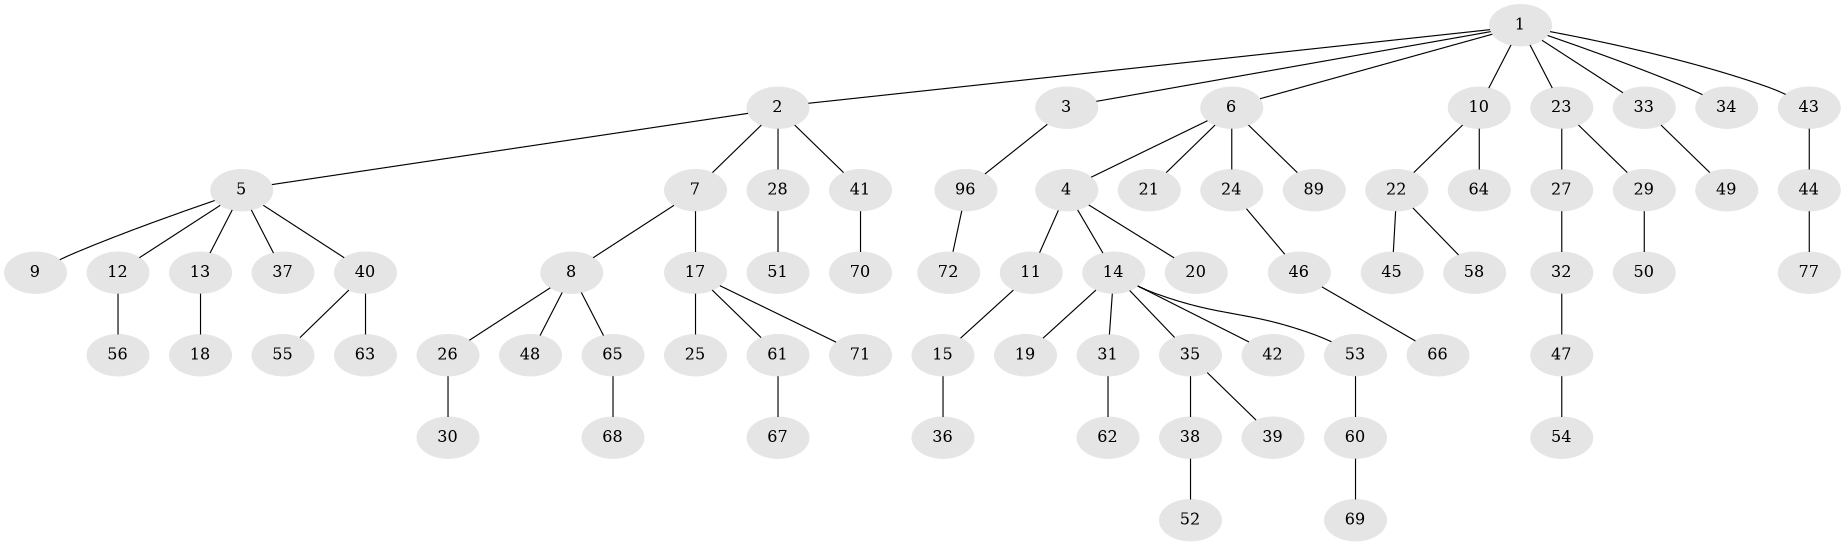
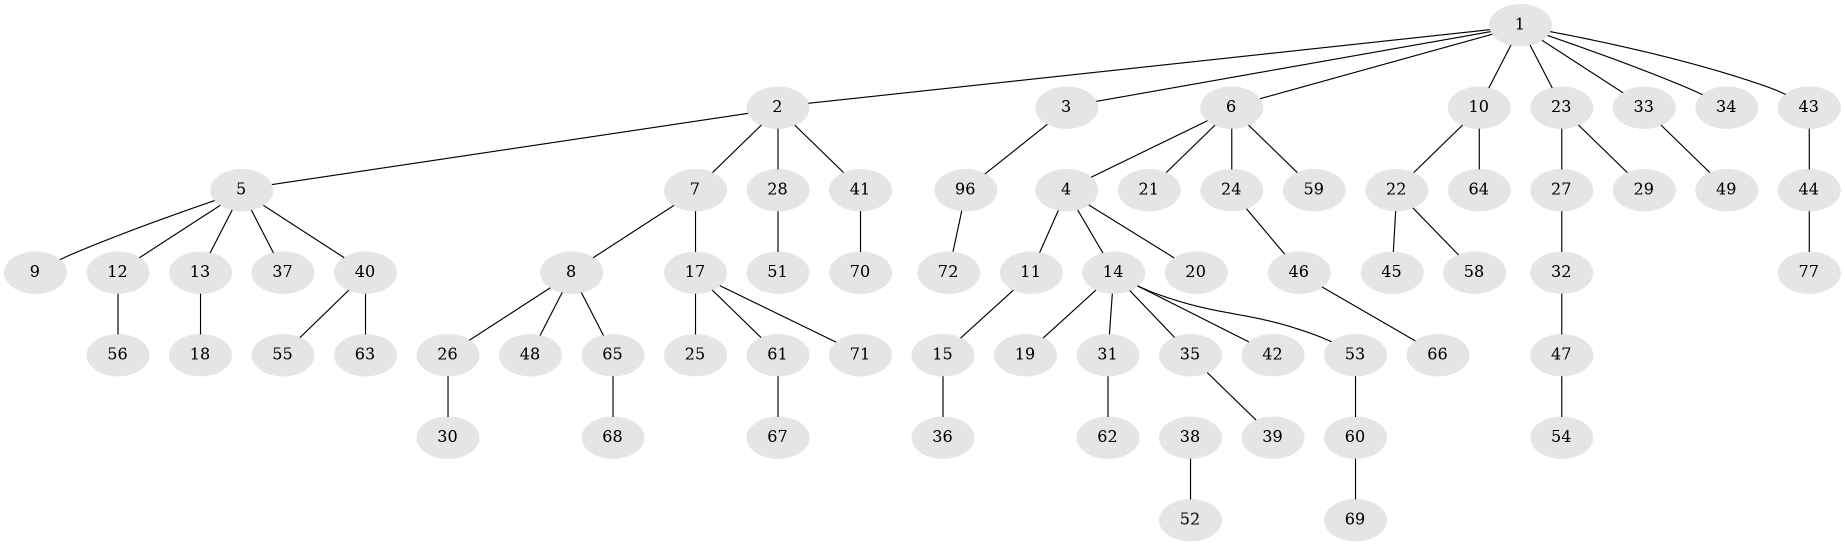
  graph {
    node [color=gray90 style=filled]
    1
    2
    3
    6
    10
    23
    33
    34
    43
    5
    7
    28
    41
    n14 [label=96]
    4
    11
    14
    20
    21
    24
-   59 [label=89]
+   59
    22
    64
    27
    29
    49
    44
    9
    12
    13
    37
    40
    8
    17
    51
    70
    72
    15
    19
    31
    35
    42
    53
    56
    18
    55
    63
    46
    26
    48
    65
    25
    61
    71
    30
    68
    45
    58
    36
    62
    38
    39
    60
    67
    32
-   50
    66
    47
    54
    52
    n71 [label=77]
    69
    1 -- 2
    1 -- 3
    1 -- 6
    1 -- 10
    1 -- 23
    1 -- 33
    1 -- 34
    1 -- 43
    2 -- 5
    2 -- 7
    2 -- 28
    2 -- 41
    3 -- n14
    6 -- 4
    6 -- 21
    6 -- 24
    6 -- 59
    10 -- 22
    10 -- 64
    23 -- 27
    23 -- 29
    33 -- 49
    43 -- 44
    5 -- 9
    5 -- 12
    5 -- 13
    5 -- 37
    5 -- 40
    7 -- 8
    7 -- 17
    28 -- 51
    41 -- 70
    n14 -- 72
    4 -- 11
    4 -- 14
    4 -- 20
    11 -- 15
    14 -- 19
    14 -- 31
    14 -- 35
    14 -- 42
    14 -- 53
    24 -- 46
    22 -- 45
    22 -- 58
    27 -- 32
-   29 -- 50
    44 -- n71
    12 -- 56
    13 -- 18
    40 -- 55
    40 -- 63
    8 -- 26
    8 -- 48
    8 -- 65
    17 -- 25
    17 -- 61
    17 -- 71
    15 -- 36
    31 -- 62
-   35 -- 38
    35 -- 39
    53 -- 60
    46 -- 66
    26 -- 30
    65 -- 68
    61 -- 67
    38 -- 52
    60 -- 69
    32 -- 47
    47 -- 54
  }
